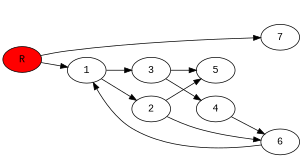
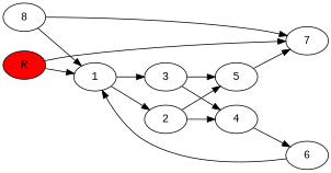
  digraph {
    fontname="Liberation Mono"
    rankdir=LR
    node [fontname="Liberation Mono"]
    edge [fontname="Liberation Mono"]
    1
    2
    3
    4
    5
    6
    7
+   8
    R [fillcolor="#ff0000" style=filled]
    1 -> 2
    1 -> 3
-   2 -> 6
+   2 -> 4
    2 -> 5
    3 -> 4
    3 -> 5
    4 -> 6
+   5 -> 7
    6 -> 1
+   8 -> 1
+   8 -> 7
    R -> 1
    R -> 7
  }
